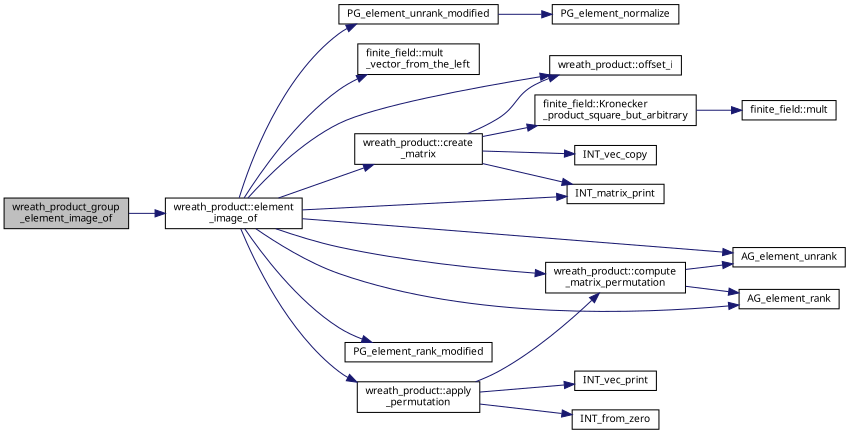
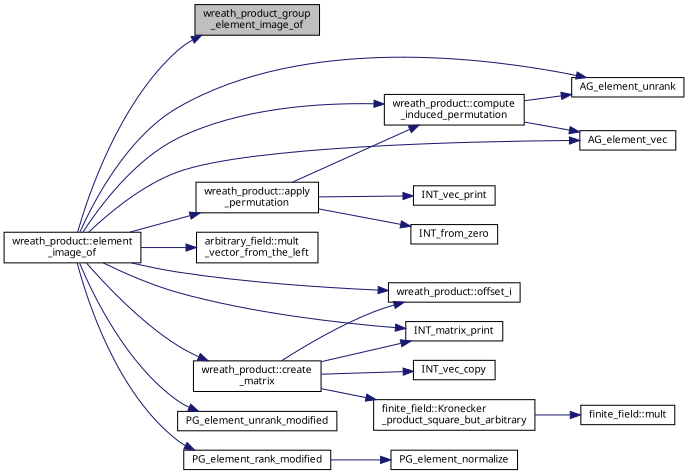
  digraph {
    fontname="Noto Sans"
    rankdir=LR
    node [color=black fillcolor=white fontname="Noto Sans" fontsize=10 shape=record style=filled]
    edge [color=midnightblue fontname="Noto Sans" fontsize=10 labelfontname=Helvetica labelfontsize=10 style=solid]
    n1 [fillcolor=grey75 fontcolor=black height=0.2 label="wreath_product_group\l_element_image_of" width=0.4]
    n2 [height=0.2 label="wreath_product::element\l_image_of" width=0.4]
    n3 [height=0.2 label=AG_element_unrank width=0.4]
-   n4 [height=0.2 label="finite_field::mult\l_vector_from_the_left" width=0.4]
+   n4 [height=0.2 label="arbitrary_field::mult\l_vector_from_the_left" width=0.4]
    n5 [height=0.2 label="wreath_product::offset_i" width=0.4]
-   n6 [height=0.2 label=AG_element_rank width=0.4]
+   n6 [height=0.2 label=AG_element_vec width=0.4]
    n7 [height=0.2 label=PG_element_unrank_modified width=0.4]
    n8 [height=0.2 label="wreath_product::create\l_matrix" width=0.4]
    n9 [height=0.2 label=INT_matrix_print width=0.4]
    n10 [height=0.2 label="wreath_product::apply\l_permutation" width=0.4]
    n11 [height=0.2 label=PG_element_rank_modified width=0.4]
-   n12 [height=0.2 label="wreath_product::compute\l_matrix_permutation" width=0.4]
+   n12 [height=0.2 label="wreath_product::compute\l_induced_permutation" width=0.4]
    n13 [height=0.2 label=INT_vec_print width=0.4]
    n14 [height=0.2 label=INT_vec_copy width=0.4]
    n15 [height=0.2 label="finite_field::Kronecker\l_product_square_but_arbitrary" width=0.4]
    n16 [height=0.2 label=INT_from_zero width=0.4]
    n17 [height=0.2 label=PG_element_normalize width=0.4]
    n18 [height=0.2 label="finite_field::mult" width=0.4]
-   n1 -> n2
+   n2 -> n1
    n2 -> n3
    n2 -> n4
    n2 -> n5
    n2 -> n6
    n2 -> n7
    n2 -> n8
    n2 -> n9
    n2 -> n10
    n2 -> n11
    n2 -> n12
    n8 -> n5
    n8 -> n9
    n8 -> n14
    n8 -> n15
    n10 -> n12
    n10 -> n13
    n10 -> n16
-   n7 -> n17
+   n11 -> n17
    n12 -> n3
    n12 -> n6
    n15 -> n18
  }
